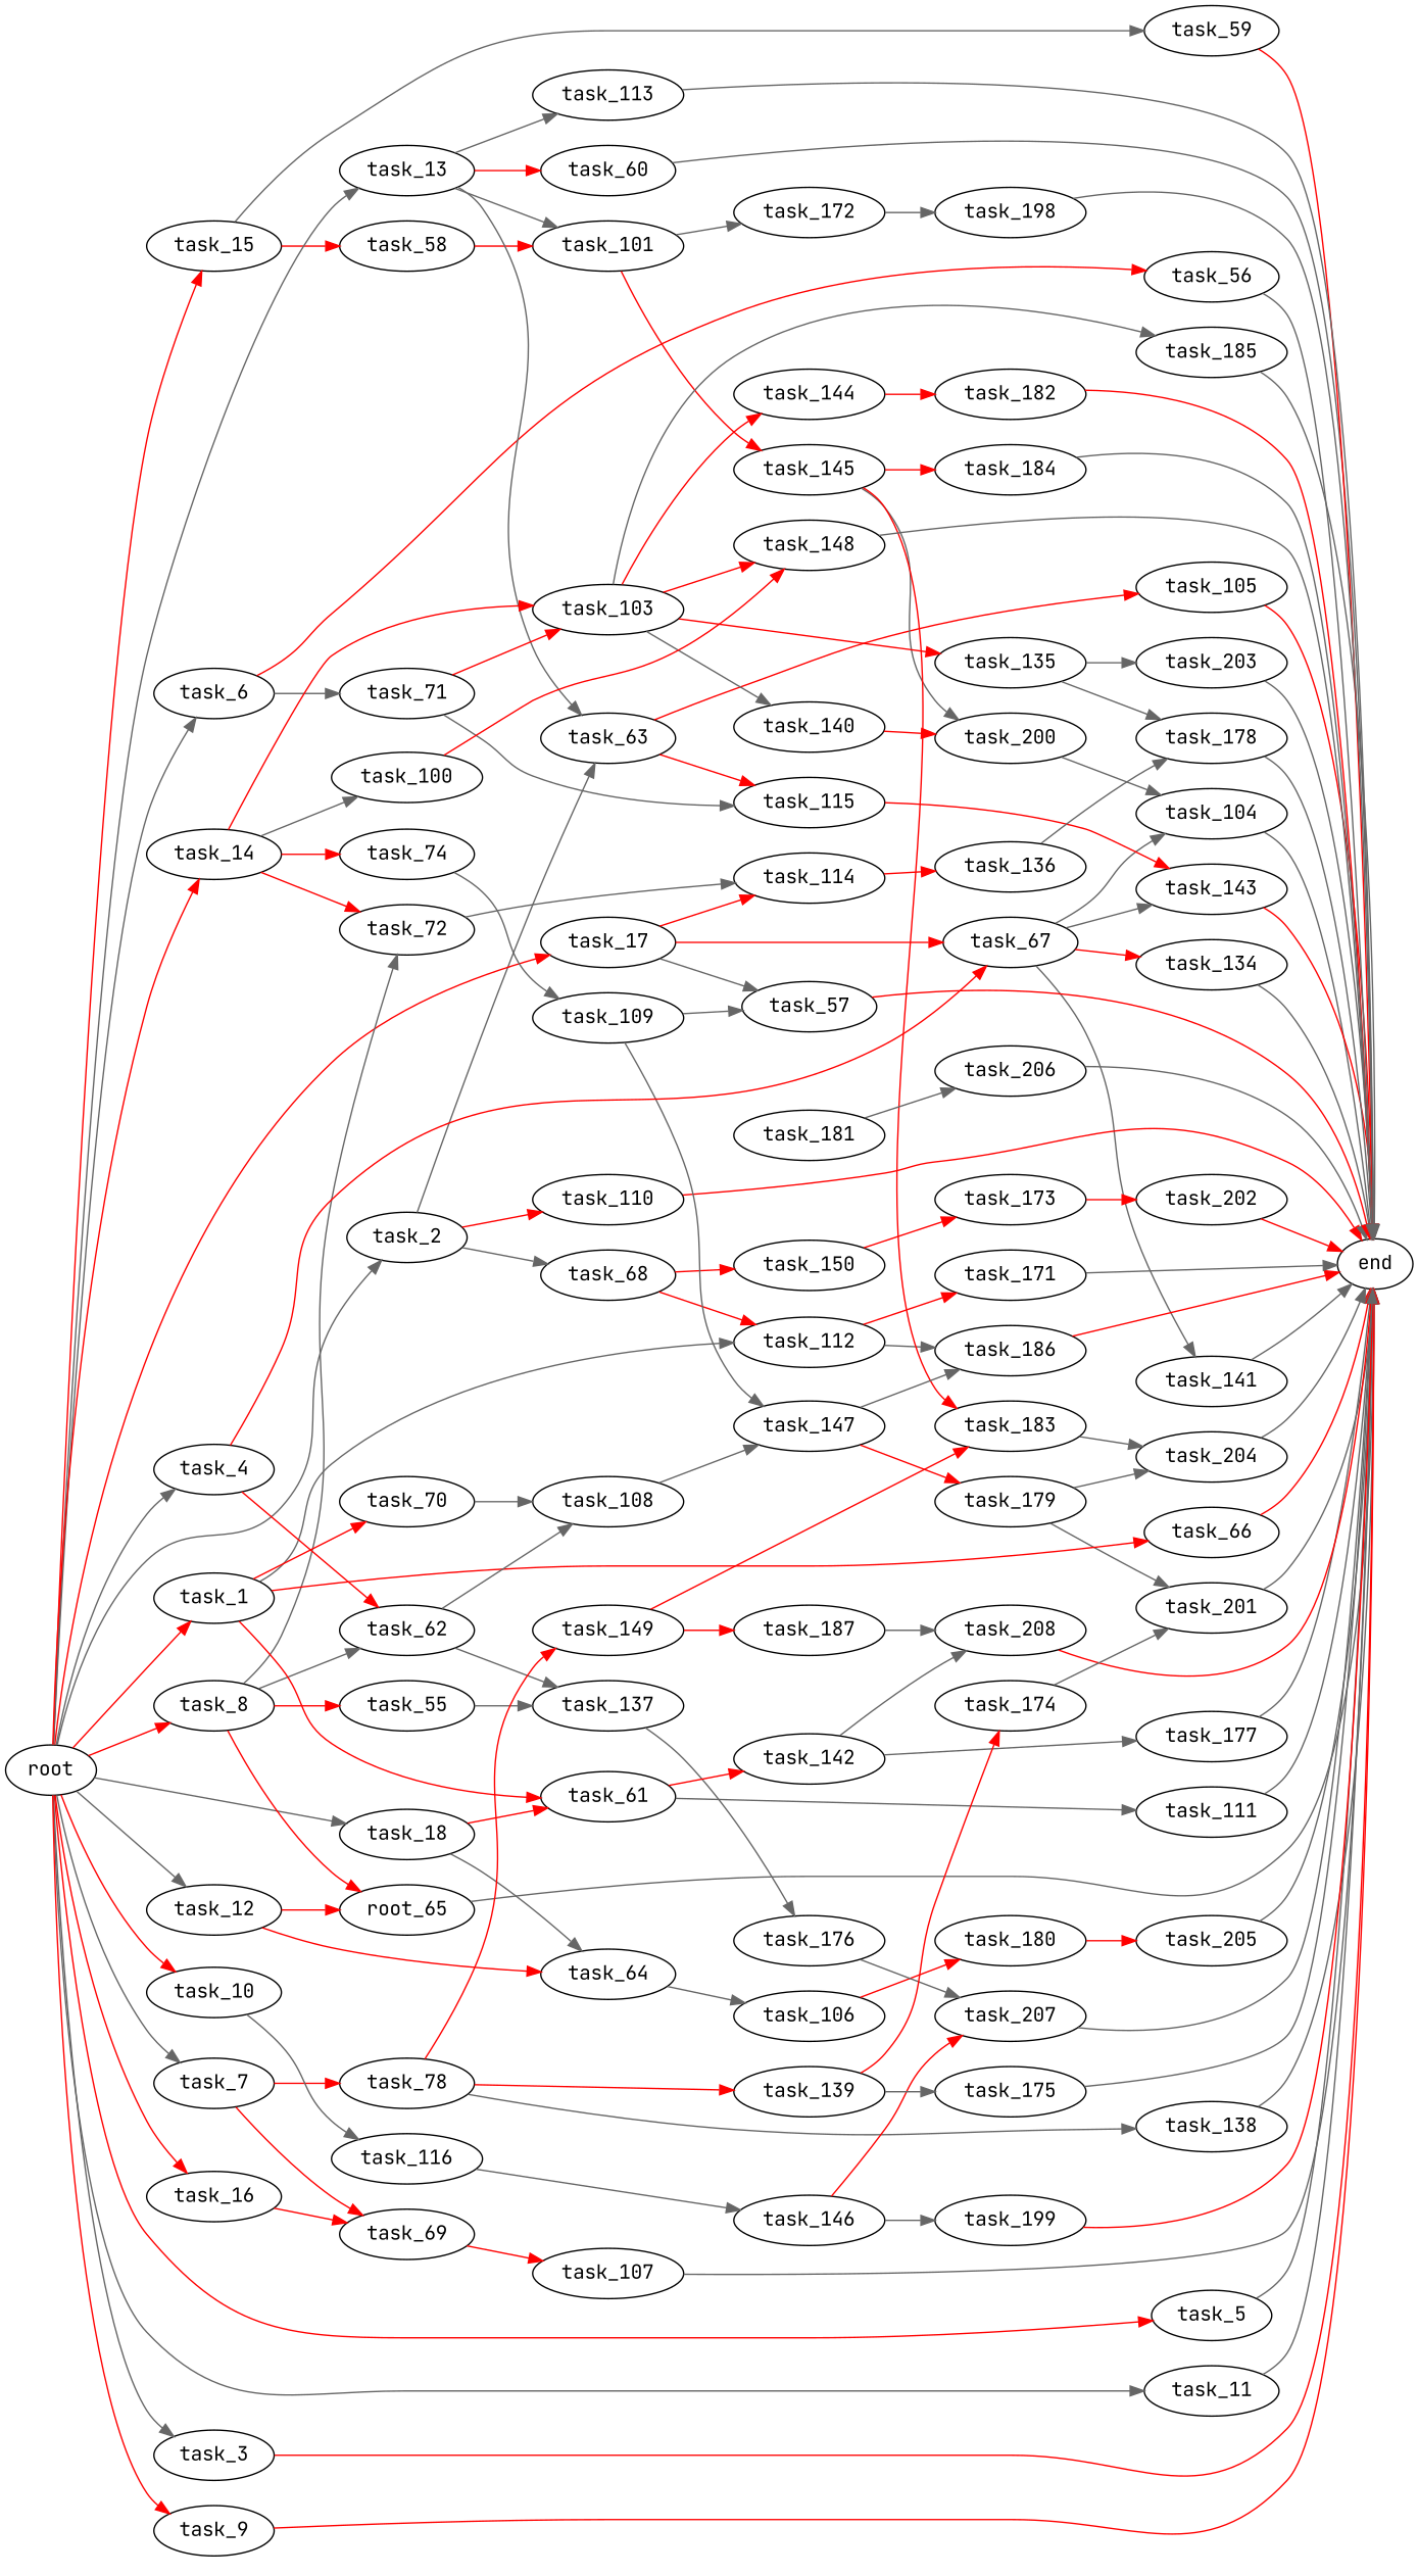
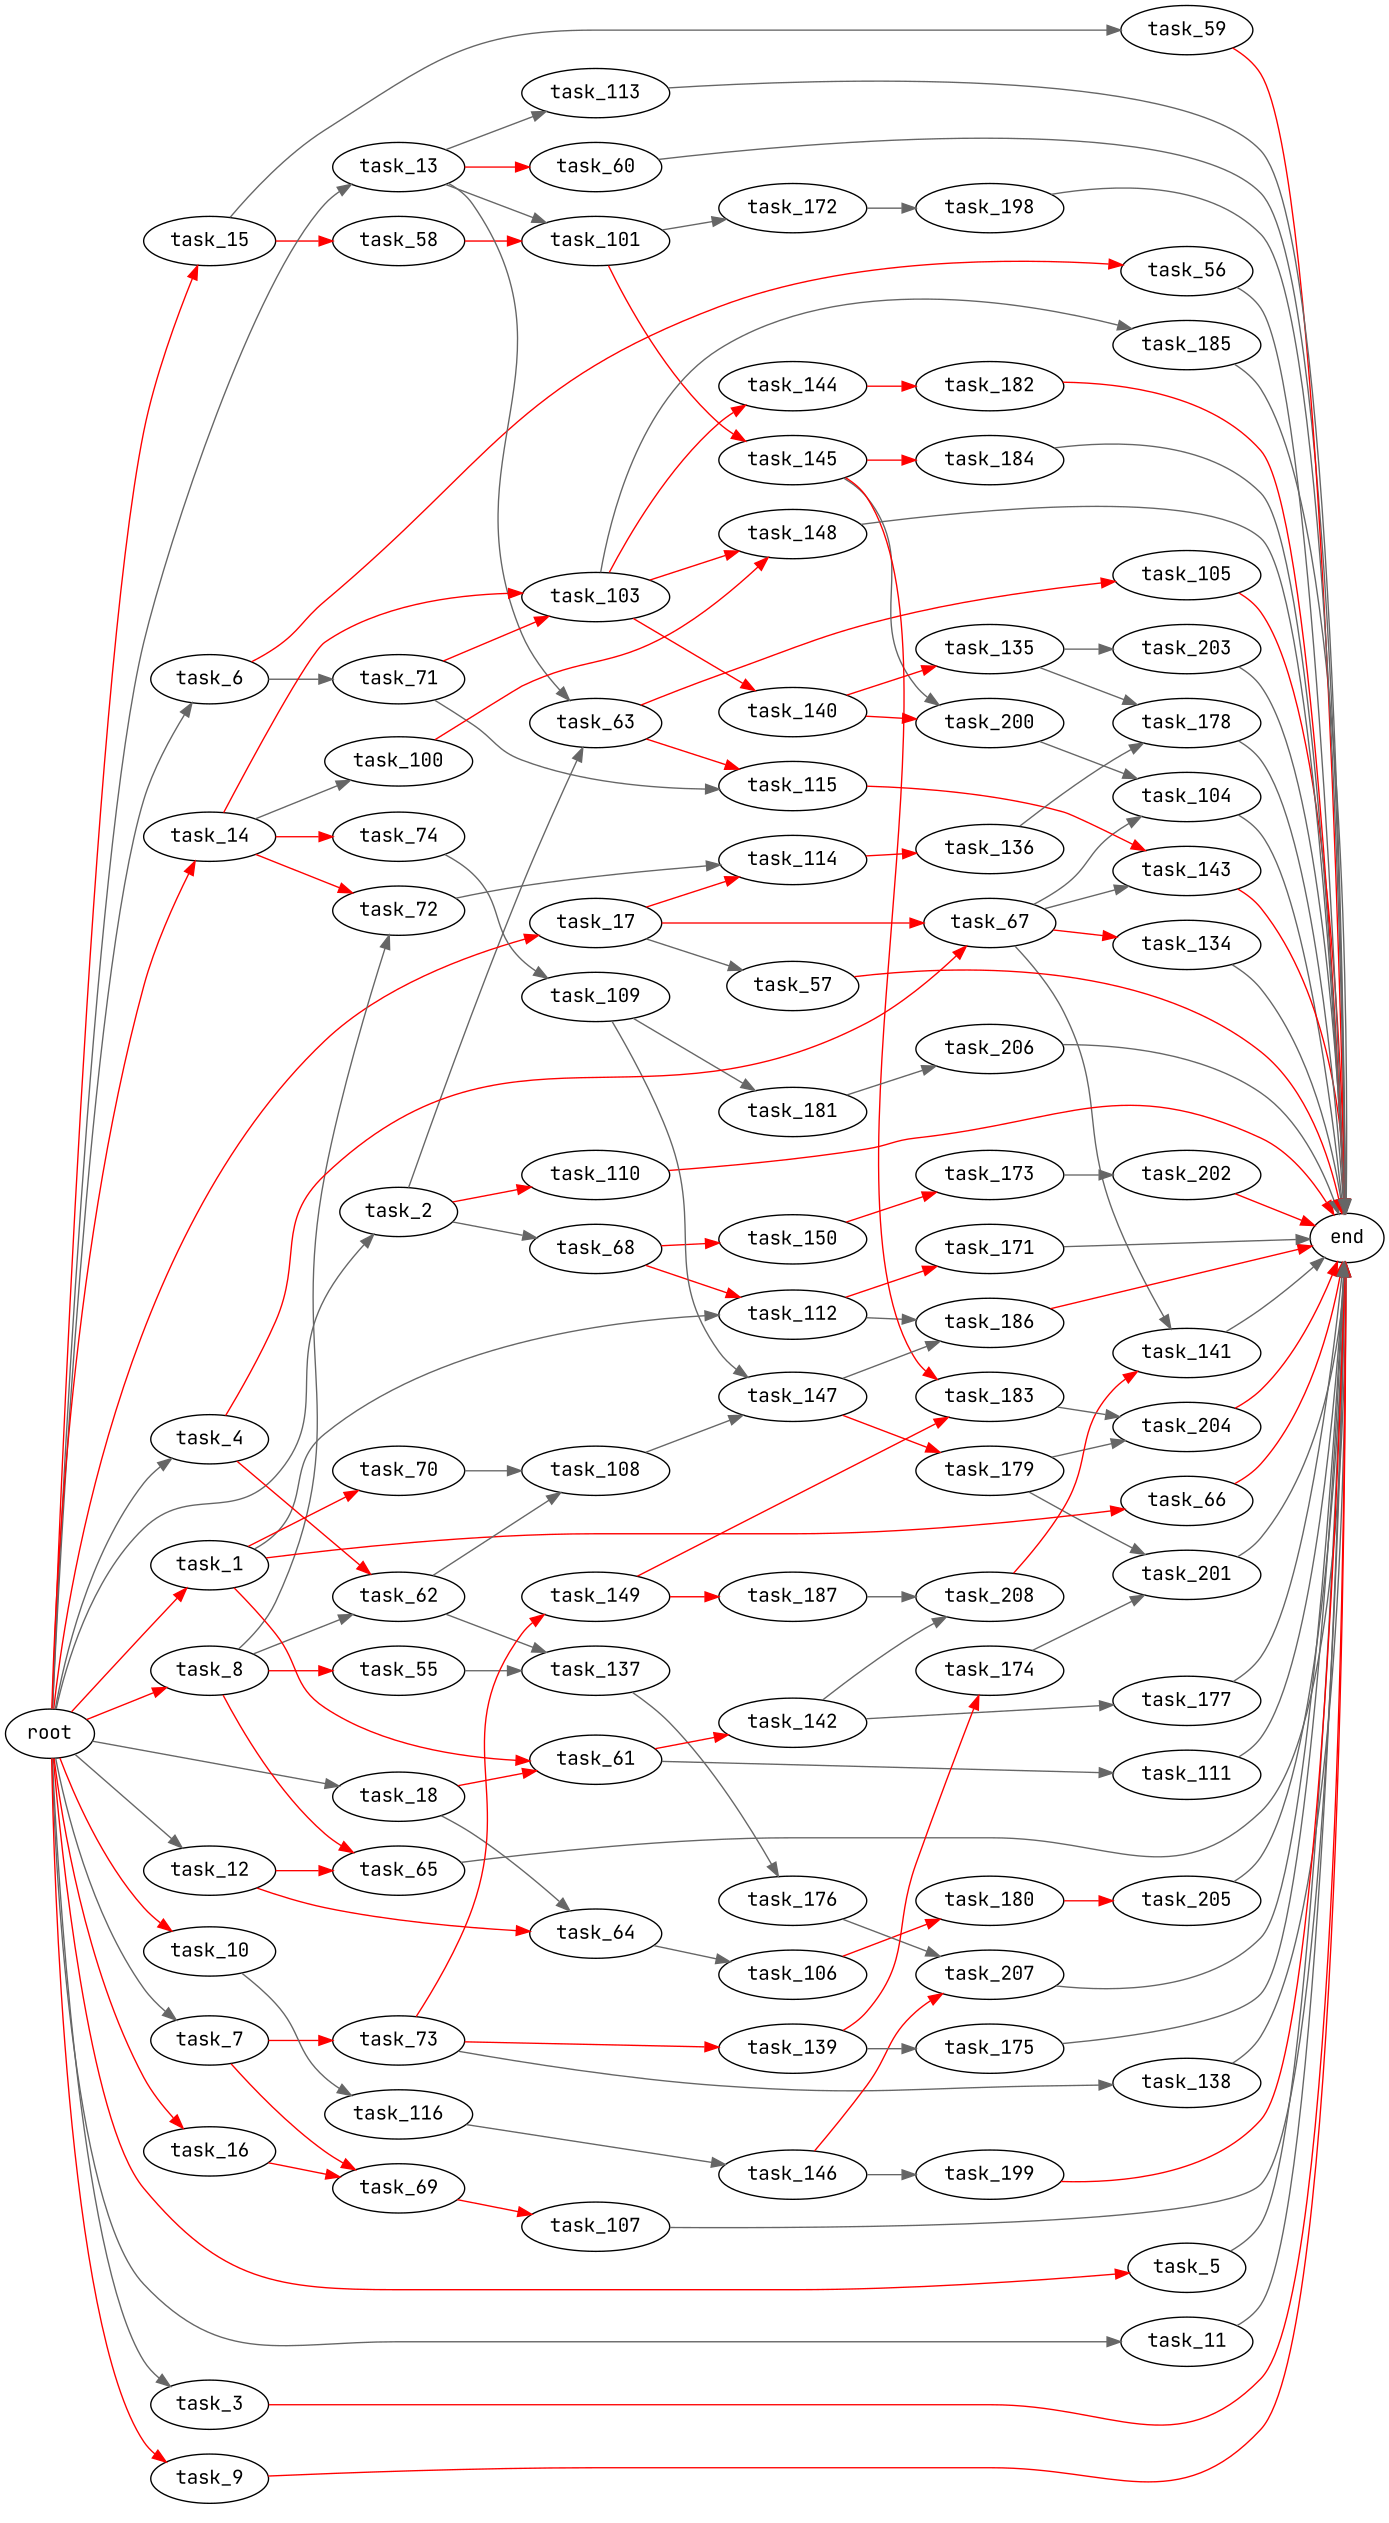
  digraph {
    fontname="JetBrains Mono"
    rankdir=LR
    node [fontname="JetBrains Mono"]
    edge [color=gray40 fontname="JetBrains Mono"]
    task_67
    task_104
    task_141
    task_143
    task_134
    end
    task_12
-   task_65 [label=root_65]
+   task_65
    task_64
    task_106
    task_201
    task_5
    task_63
    task_105
    task_115
    task_55
    task_137
    task_176
    task_185
    task_138
    task_2
    task_68
    task_110
    task_150
    task_112
    task_202
    task_203
    task_207
    task_60
    task_15
    task_58
    task_59
    task_101
    task_145
    task_172
    task_11
    task_173
    task_109
    task_147
    task_181
    task_186
    task_179
    task_206
    task_180
    root
    task_8
    task_18
    task_1
    task_3
    task_17
    task_9
    task_4
    task_16
    task_7
    task_6
    task_13
    task_10
    task_14
    task_72
    task_62
    task_61
    task_66
    task_70
    task_114
    task_57
    task_69
-   task_73 [label=task_78]
+   task_73
    task_56
    task_71
    task_113
    task_116
    task_74
    task_103
    task_100
    task_136
    task_107
    task_204
    task_171
    task_178
    task_108
    task_142
    task_111
    task_177
    task_144
    task_148
    task_135
    task_140
    task_182
    task_200
    task_205
    task_146
    task_199
    task_208
    task_149
    task_187
    task_183
    task_139
    task_174
    task_184
    task_198
    task_175
    task_67 -> task_104
    task_67 -> task_141
    task_67 -> task_143
    task_67 -> task_134 [color=red]
    task_104 -> end
    task_141 -> end
    task_143 -> end [color=red]
    task_134 -> end
    task_12 -> task_65 [color=red]
    task_12 -> task_64 [color=red]
    task_65 -> end
    task_64 -> task_106
    task_106 -> task_180 [color=red]
    task_201 -> end
    task_5 -> end
    task_63 -> task_105 [color=red]
    task_63 -> task_115 [color=red]
    task_105 -> end [color=red]
    task_115 -> task_143 [color=red]
    task_55 -> task_137
    task_137 -> task_176
    task_176 -> task_207
    task_185 -> end
    task_138 -> end
    task_2 -> task_63
    task_2 -> task_68
    task_2 -> task_110 [color=red]
    task_68 -> task_150 [color=red]
    task_68 -> task_112 [color=red]
    task_110 -> end [color=red]
    task_150 -> task_173 [color=red]
    task_112 -> task_186
    task_112 -> task_171 [color=red]
    task_202 -> end [color=red]
    task_203 -> end
    task_207 -> end
    task_60 -> end
    task_15 -> task_58 [color=red]
    task_15 -> task_59
    task_58 -> task_101 [color=red]
    task_59 -> end [color=red]
    task_101 -> task_145 [color=red]
    task_101 -> task_172
    task_145 -> task_200
    task_145 -> task_183 [color=red]
    task_145 -> task_184 [color=red]
    task_172 -> task_198
    task_11 -> end
-   task_173 -> task_202 [color=red]
+   task_173 -> task_202
    task_109 -> task_147
-   task_109 -> task_57
+   task_109 -> task_181
    task_147 -> task_186
    task_147 -> task_179 [color=red]
    task_181 -> task_206
    task_186 -> end [color=red]
    task_179 -> task_201
    task_179 -> task_204
    task_206 -> end
    task_180 -> task_205 [color=red]
    root -> task_12
    root -> task_5 [color=red]
    root -> task_2
    root -> task_15 [color=red]
    root -> task_11
    root -> task_8 [color=red]
    root -> task_18
    root -> task_1 [color=red]
    root -> task_3
    root -> task_17 [color=red]
    root -> task_9 [color=red]
    root -> task_4
    root -> task_16 [color=red]
    root -> task_7
    root -> task_6
    root -> task_13
    root -> task_10 [color=red]
    root -> task_14 [color=red]
    task_8 -> task_65 [color=red]
    task_8 -> task_55 [color=red]
    task_8 -> task_72
    task_8 -> task_62
    task_18 -> task_64
    task_18 -> task_61 [color=red]
    task_1 -> task_112
    task_1 -> task_61 [color=red]
    task_1 -> task_66 [color=red]
    task_1 -> task_70 [color=red]
    task_3 -> end [color=red]
    task_17 -> task_67 [color=red]
    task_17 -> task_114 [color=red]
    task_17 -> task_57
    task_9 -> end [color=red]
    task_4 -> task_67 [color=red]
    task_4 -> task_62 [color=red]
    task_16 -> task_69 [color=red]
    task_7 -> task_69 [color=red]
    task_7 -> task_73 [color=red]
    task_6 -> task_56 [color=red]
    task_6 -> task_71
    task_13 -> task_63
    task_13 -> task_60 [color=red]
    task_13 -> task_101
    task_13 -> task_113
    task_10 -> task_116
    task_14 -> task_72 [color=red]
    task_14 -> task_74 [color=red]
    task_14 -> task_103 [color=red]
    task_14 -> task_100
    task_72 -> task_114
    task_62 -> task_137
    task_62 -> task_108
    task_61 -> task_142 [color=red]
    task_61 -> task_111
    task_66 -> end [color=red]
    task_70 -> task_108
    task_114 -> task_136 [color=red]
    task_57 -> end [color=red]
    task_69 -> task_107 [color=red]
    task_73 -> task_138
    task_73 -> task_149 [color=red]
    task_73 -> task_139 [color=red]
    task_56 -> end
    task_71 -> task_115
    task_71 -> task_103 [color=red]
    task_113 -> end
    task_116 -> task_146
    task_74 -> task_109
    task_103 -> task_185
    task_103 -> task_144 [color=red]
    task_103 -> task_148 [color=red]
-   task_103 -> task_135 [color=red]
-   task_103 -> task_140
+   task_140 -> task_135 [color=red]
+   task_103 -> task_140 [color=red]
    task_100 -> task_148 [color=red]
    task_136 -> task_178
    task_107 -> end
-   task_204 -> end
+   task_204 -> end [color=red]
    task_171 -> end
    task_178 -> end
    task_108 -> task_147
    task_142 -> task_177
    task_142 -> task_208
    task_111 -> end
    task_177 -> end
    task_144 -> task_182 [color=red]
    task_148 -> end
    task_135 -> task_203
    task_135 -> task_178
    task_140 -> task_200 [color=red]
    task_182 -> end [color=red]
    task_200 -> task_104
    task_205 -> end
    task_146 -> task_207 [color=red]
    task_146 -> task_199
    task_199 -> end [color=red]
-   task_208 -> end [color=red]
+   task_208 -> task_141 [color=red]
    task_149 -> task_187 [color=red]
    task_149 -> task_183 [color=red]
    task_187 -> task_208
    task_183 -> task_204
    task_139 -> task_174 [color=red]
    task_139 -> task_175
    task_174 -> task_201
    task_184 -> end
    task_198 -> end
    task_175 -> end
  }
